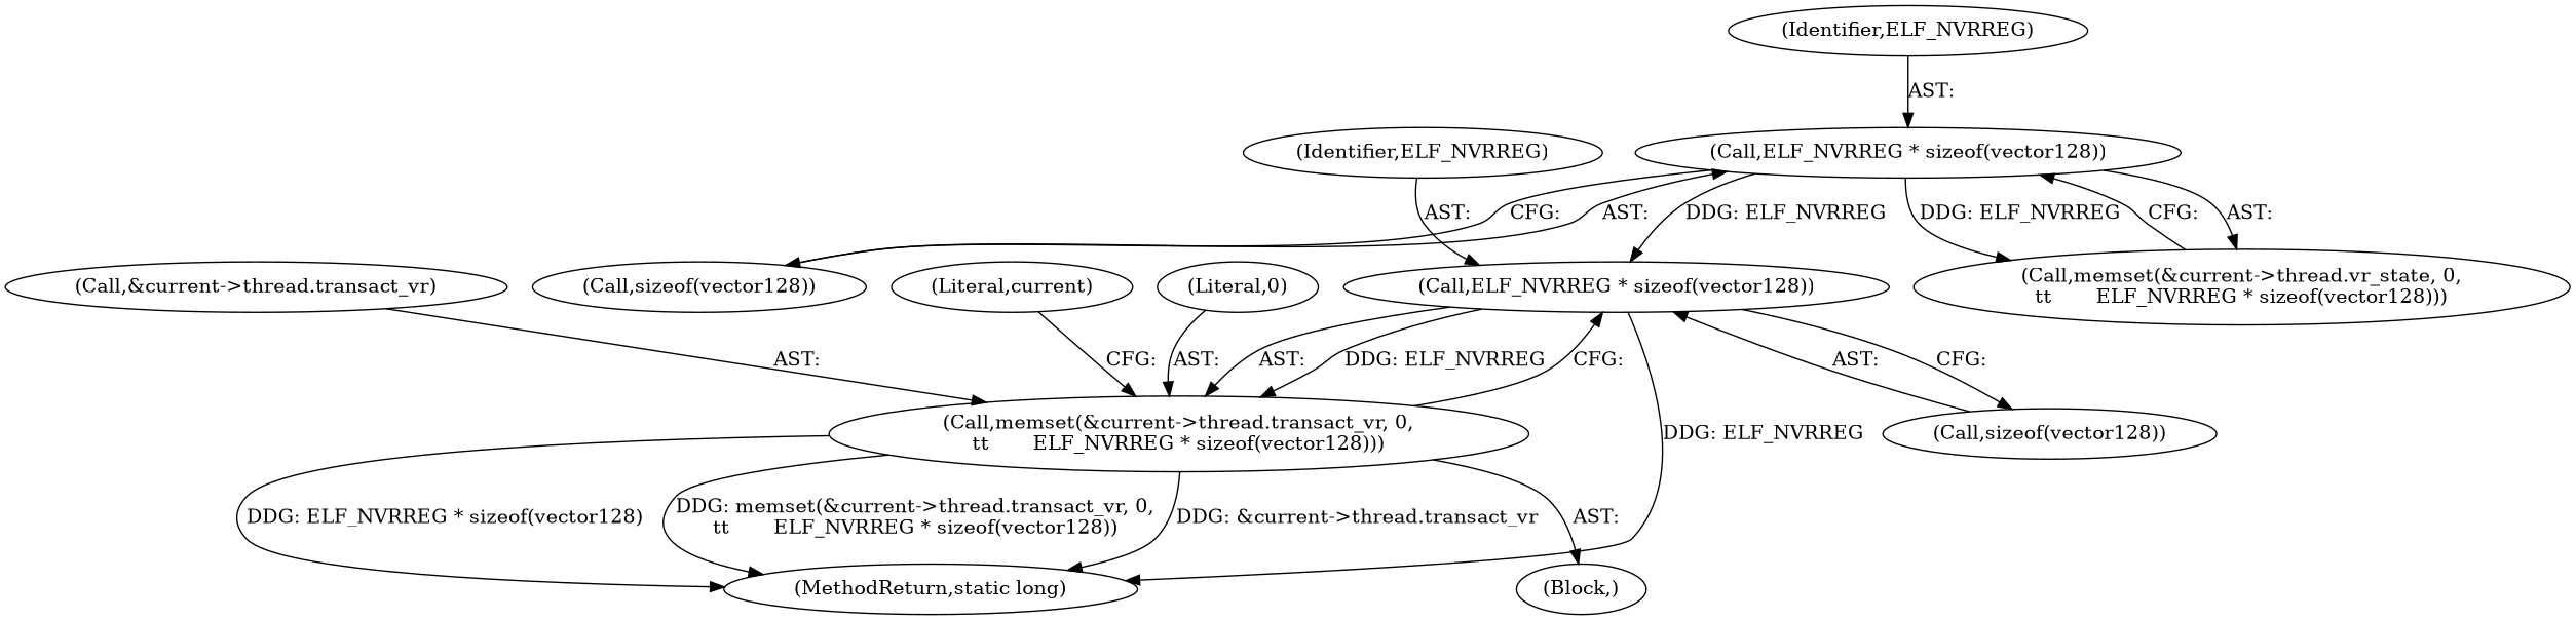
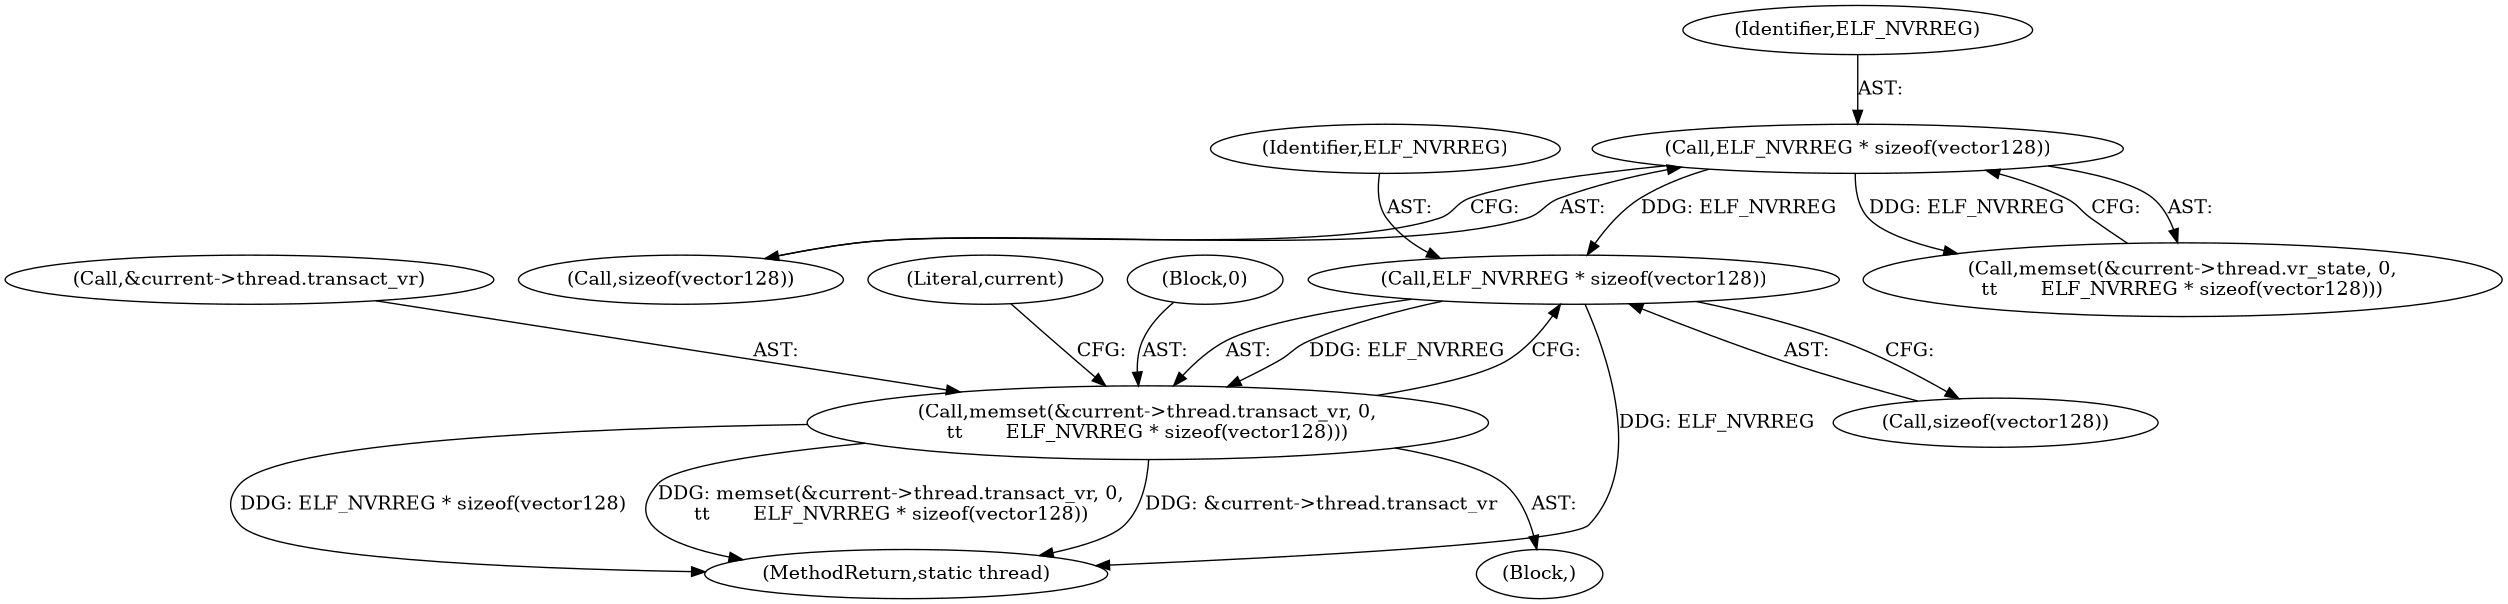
  digraph {
    n1 [label="(Call,ELF_NVRREG * sizeof(vector128))"]
    n2 [label="(Call,memset(&current->thread.transact_vr, 0,\n\t\t       ELF_NVRREG * sizeof(vector128)))"]
    n3 [label="(Call,sizeof(vector128))"]
-   n4 [label="(MethodReturn,static long)"]
+   n4 [label="(MethodReturn,static thread)"]
    n5 [label="(Block,)"]
    n6 [label="(Call,ELF_NVRREG * sizeof(vector128))"]
    n7 [label="(Call,sizeof(vector128))"]
    n8 [label="(Call,memset(&current->thread.vr_state, 0,\n\t\t       ELF_NVRREG * sizeof(vector128)))"]
    n9 [label="(Identifier,ELF_NVRREG)"]
    n10 [label="(Call,&current->thread.transact_vr)"]
    n11 [label="(Literal,current)"]
    n12 [label="(Identifier,ELF_NVRREG)"]
-   n13 [label="(Literal,0)"]
+   n13 [label="(Block,0)"]
    n1 -> n2 [label="AST: "]
    n1 -> n2 [label="DDG: ELF_NVRREG"]
    n1 -> n3 [label="CFG: "]
    n1 -> n4 [label="DDG: ELF_NVRREG"]
    n2 -> n1 [label="CFG: "]
    n2 -> n4 [label="DDG: ELF_NVRREG * sizeof(vector128)"]
    n2 -> n4 [label="DDG: memset(&current->thread.transact_vr, 0,\n\t\t       ELF_NVRREG * sizeof(vector128))"]
    n2 -> n4 [label="DDG: &current->thread.transact_vr"]
    n2 -> n5 [label="AST: "]
    n3 -> n1 [label="AST: "]
    n6 -> n1 [label="DDG: ELF_NVRREG"]
    n6 -> n7 [label="CFG: "]
    n6 -> n8 [label="AST: "]
    n6 -> n8 [label="DDG: ELF_NVRREG"]
    n7 -> n6 [label="AST: "]
    n8 -> n6 [label="CFG: "]
    n9 -> n1 [label="AST: "]
    n10 -> n2 [label="AST: "]
    n11 -> n2 [label="CFG: "]
    n12 -> n6 [label="AST: "]
    n13 -> n2 [label="AST: "]
  }
